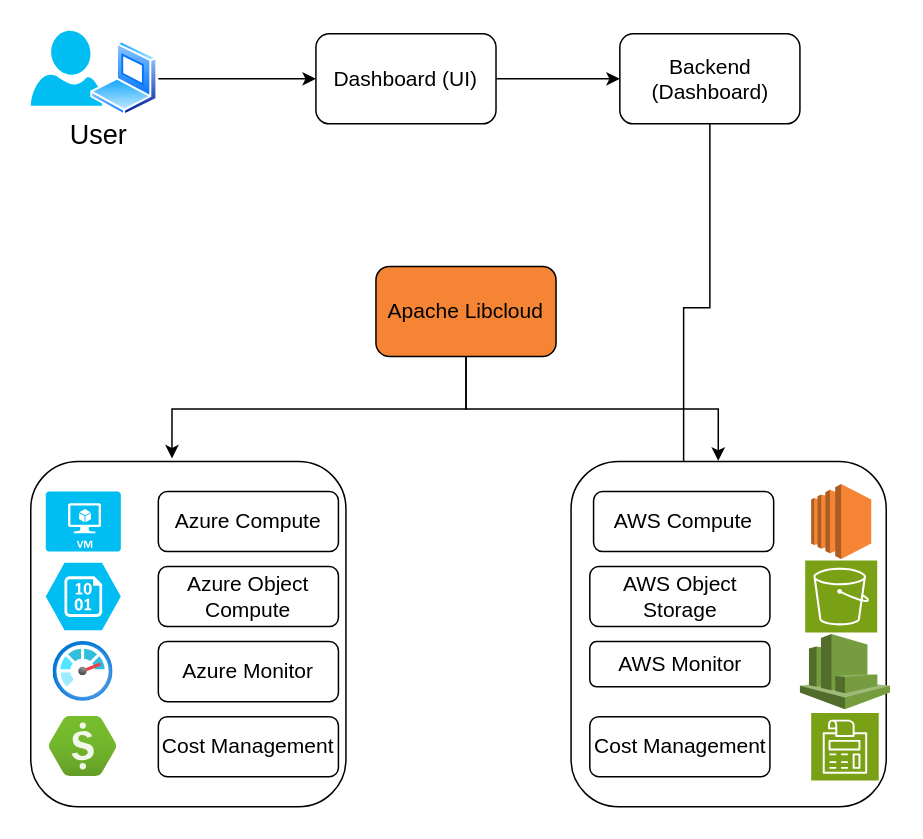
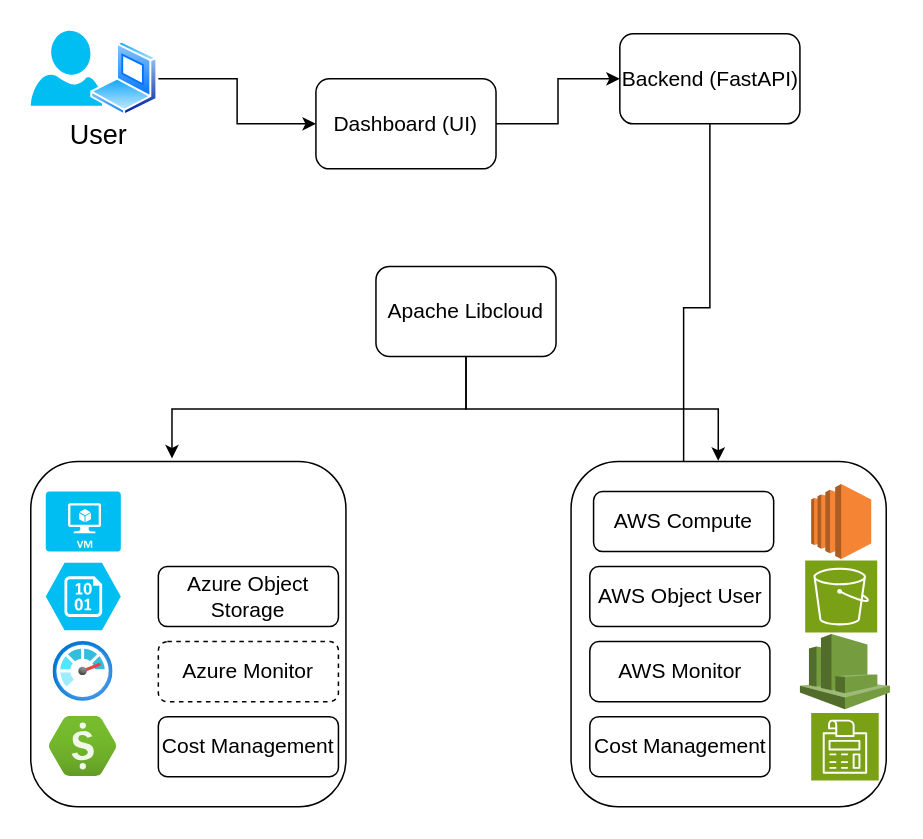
  <mxCell id="0" />
  <mxCell id="1" parent="0" />
  <mxCell id="2" value="" style="verticalLabelPosition=bottom;html=1;verticalAlign=top;align=center;strokeColor=none;fillColor=#00BEF2;shape=mxgraph.azure.user;" vertex="1" parent="1"><mxGeometry x="20" y="20" width="47.5" height="50" as="geometry" /></mxCell>
  <mxCell id="3" style="edgeStyle=orthogonalEdgeStyle;rounded=0;orthogonalLoop=1;jettySize=auto;html=1;exitX=1;exitY=0.5;exitDx=0;exitDy=0;entryX=0;entryY=0.5;entryDx=0;entryDy=0;" edge="1" parent="1" source="4" target="30"><mxGeometry relative="1" as="geometry" /></mxCell>
  <mxCell id="4" value="" style="image;aspect=fixed;perimeter=ellipsePerimeter;html=1;align=center;shadow=0;dashed=0;spacingTop=3;image=img/lib/active_directory/laptop_client.svg;" vertex="1" parent="1"><mxGeometry x="60" y="27" width="45" height="50" as="geometry" /></mxCell>
  <mxCell id="5" style="edgeStyle=orthogonalEdgeStyle;rounded=0;orthogonalLoop=1;jettySize=auto;html=1;exitX=0.5;exitY=1;exitDx=0;exitDy=0;" edge="1" parent="1" source="6" target="14"><mxGeometry relative="1" as="geometry" /></mxCell>
- <mxCell id="6" value="&lt;font style=&quot;font-size: 14px;&quot;&gt;Backend (Dashboard)&lt;/font&gt;" style="rounded=1;whiteSpace=wrap;html=1;" vertex="1" parent="1"><mxGeometry x="412.5" y="22" width="120" height="60" as="geometry" /></mxCell>
- <mxCell id="7" value="&lt;font style=&quot;font-size: 14px;&quot;&gt;Apache Libcloud&lt;/font&gt;" style="rounded=1;whiteSpace=wrap;html=1;fillColor=#f58534;" vertex="1" parent="1"><mxGeometry x="250" y="177" width="120" height="60" as="geometry" /></mxCell>
+ <mxCell id="6" value="&lt;font style=&quot;font-size: 14px;&quot;&gt;Backend (FastAPI)&lt;/font&gt;" style="rounded=1;whiteSpace=wrap;html=1;" vertex="1" parent="1"><mxGeometry x="412.5" y="22" width="120" height="60" as="geometry" /></mxCell>
+ <mxCell id="7" value="&lt;font style=&quot;font-size: 14px;&quot;&gt;Apache Libcloud&lt;/font&gt;" style="rounded=1;whiteSpace=wrap;html=1;" vertex="1" parent="1"><mxGeometry x="250" y="177" width="120" height="60" as="geometry" /></mxCell>
  <mxCell id="8" value="" style="rounded=1;whiteSpace=wrap;html=1;" vertex="1" parent="1"><mxGeometry x="20" y="307" width="210" height="230" as="geometry" /></mxCell>
- <mxCell id="9" value="&lt;font style=&quot;font-size: 14px;&quot;&gt;Azure Compute&lt;/font&gt;" style="rounded=1;whiteSpace=wrap;html=1;" vertex="1" parent="1"><mxGeometry x="105" y="327" width="120" height="40" as="geometry" /></mxCell>
- <mxCell id="10" value="&lt;font style=&quot;font-size: 14px;&quot;&gt;Azure Object Compute&lt;/font&gt;" style="rounded=1;whiteSpace=wrap;html=1;" vertex="1" parent="1"><mxGeometry x="105" y="377" width="120" height="40" as="geometry" /></mxCell>
- <mxCell id="11" value="&lt;font style=&quot;font-size: 14px;&quot;&gt;Azure Monitor&lt;/font&gt;" style="rounded=1;whiteSpace=wrap;html=1;" vertex="1" parent="1"><mxGeometry x="105" y="427" width="120" height="40" as="geometry" /></mxCell>
+ <mxCell id="10" value="&lt;font style=&quot;font-size: 14px;&quot;&gt;Azure Object Storage&lt;/font&gt;" style="rounded=1;whiteSpace=wrap;html=1;" vertex="1" parent="1"><mxGeometry x="105" y="377" width="120" height="40" as="geometry" /></mxCell>
+ <mxCell id="11" value="&lt;font style=&quot;font-size: 14px;&quot;&gt;Azure Monitor&lt;/font&gt;" style="rounded=1;whiteSpace=wrap;html=1;dashed=1;" vertex="1" parent="1"><mxGeometry x="105" y="427" width="120" height="40" as="geometry" /></mxCell>
  <mxCell id="12" value="&lt;span style=&quot;font-size: 14px;&quot;&gt;Cost Management&lt;/span&gt;" style="rounded=1;whiteSpace=wrap;html=1;" vertex="1" parent="1"><mxGeometry x="105" y="477" width="120" height="40" as="geometry" /></mxCell>
  <mxCell id="13" value="" style="rounded=1;whiteSpace=wrap;html=1;" vertex="1" parent="1"><mxGeometry x="380" y="307" width="210" height="230" as="geometry" /></mxCell>
  <mxCell id="14" value="&lt;font style=&quot;font-size: 14px;&quot;&gt;AWS Compute&lt;/font&gt;" style="rounded=1;whiteSpace=wrap;html=1;" vertex="1" parent="1"><mxGeometry x="395" y="327" width="120" height="40" as="geometry" /></mxCell>
- <mxCell id="15" value="&lt;font style=&quot;font-size: 14px;&quot;&gt;AWS Object Storage&lt;/font&gt;" style="rounded=1;whiteSpace=wrap;html=1;" vertex="1" parent="1"><mxGeometry x="392.5" y="377" width="120" height="40" as="geometry" /></mxCell>
- <mxCell id="16" value="&lt;font style=&quot;font-size: 14px;&quot;&gt;AWS Monitor&lt;/font&gt;" style="rounded=1;whiteSpace=wrap;html=1;" vertex="1" parent="1"><mxGeometry x="392.5" y="427" width="120" height="30" as="geometry" /></mxCell>
+ <mxCell id="15" value="&lt;font style=&quot;font-size: 14px;&quot;&gt;AWS Object User&lt;/font&gt;" style="rounded=1;whiteSpace=wrap;html=1;" vertex="1" parent="1"><mxGeometry x="392.5" y="377" width="120" height="40" as="geometry" /></mxCell>
+ <mxCell id="16" value="&lt;font style=&quot;font-size: 14px;&quot;&gt;AWS Monitor&lt;/font&gt;" style="rounded=1;whiteSpace=wrap;html=1;" vertex="1" parent="1"><mxGeometry x="392.5" y="427" width="120" height="40" as="geometry" /></mxCell>
  <mxCell id="17" value="&lt;span style=&quot;font-size: 14px;&quot;&gt;Cost Management&lt;/span&gt;" style="rounded=1;whiteSpace=wrap;html=1;" vertex="1" parent="1"><mxGeometry x="392.5" y="477" width="120" height="40" as="geometry" /></mxCell>
  <mxCell id="18" value="" style="verticalLabelPosition=bottom;html=1;verticalAlign=top;align=center;strokeColor=none;fillColor=#00BEF2;shape=mxgraph.azure.virtual_machine;" vertex="1" parent="1"><mxGeometry x="30" y="327" width="50" height="40" as="geometry" /></mxCell>
  <mxCell id="19" value="" style="verticalLabelPosition=bottom;html=1;verticalAlign=top;align=center;strokeColor=none;fillColor=#00BEF2;shape=mxgraph.azure.storage_blob;" vertex="1" parent="1"><mxGeometry x="30" y="374.5" width="50" height="45" as="geometry" /></mxCell>
  <mxCell id="20" value="" style="image;aspect=fixed;html=1;points=[];align=center;fontSize=12;image=img/lib/azure2/management_governance/Monitor.svg;" vertex="1" parent="1"><mxGeometry x="35" y="427" width="40" height="40" as="geometry" /></mxCell>
  <mxCell id="21" value="" style="image;aspect=fixed;html=1;points=[];align=center;fontSize=12;image=img/lib/azure2/general/Cost_Management.svg;" vertex="1" parent="1"><mxGeometry x="32.66" y="477" width="44.67" height="40" as="geometry" /></mxCell>
  <mxCell id="22" value="" style="outlineConnect=0;dashed=0;verticalLabelPosition=bottom;verticalAlign=top;align=center;html=1;shape=mxgraph.aws3.ec2;fillColor=#F58534;gradientColor=none;" vertex="1" parent="1"><mxGeometry x="540" y="322" width="40" height="50" as="geometry" /></mxCell>
  <mxCell id="23" value="" style="sketch=0;points=[[0,0,0],[0.25,0,0],[0.5,0,0],[0.75,0,0],[1,0,0],[0,1,0],[0.25,1,0],[0.5,1,0],[0.75,1,0],[1,1,0],[0,0.25,0],[0,0.5,0],[0,0.75,0],[1,0.25,0],[1,0.5,0],[1,0.75,0]];outlineConnect=0;fontColor=#232F3E;fillColor=#7AA116;strokeColor=#ffffff;dashed=0;verticalLabelPosition=bottom;verticalAlign=top;align=center;html=1;fontSize=12;fontStyle=0;aspect=fixed;shape=mxgraph.aws4.resourceIcon;resIcon=mxgraph.aws4.s3;" vertex="1" parent="1"><mxGeometry x="536" y="373" width="48" height="48" as="geometry" /></mxCell>
  <mxCell id="24" value="" style="sketch=0;points=[[0,0,0],[0.25,0,0],[0.5,0,0],[0.75,0,0],[1,0,0],[0,1,0],[0.25,1,0],[0.5,1,0],[0.75,1,0],[1,1,0],[0,0.25,0],[0,0.5,0],[0,0.75,0],[1,0.25,0],[1,0.5,0],[1,0.75,0]];outlineConnect=0;fontColor=#232F3E;fillColor=#7AA116;strokeColor=#ffffff;dashed=0;verticalLabelPosition=bottom;verticalAlign=top;align=center;html=1;fontSize=12;fontStyle=0;aspect=fixed;shape=mxgraph.aws4.resourceIcon;resIcon=mxgraph.aws4.cost_management;" vertex="1" parent="1"><mxGeometry x="540" y="474.5" width="45" height="45" as="geometry" /></mxCell>
  <mxCell id="25" value="" style="outlineConnect=0;dashed=0;verticalLabelPosition=bottom;verticalAlign=top;align=center;html=1;shape=mxgraph.aws3.cloudwatch;fillColor=#759C3E;gradientColor=none;" vertex="1" parent="1"><mxGeometry x="532.5" y="422" width="60" height="50" as="geometry" /></mxCell>
  <mxCell id="26" style="edgeStyle=orthogonalEdgeStyle;rounded=0;orthogonalLoop=1;jettySize=auto;html=1;exitX=0.5;exitY=1;exitDx=0;exitDy=0;entryX=0.467;entryY=-0.002;entryDx=0;entryDy=0;entryPerimeter=0;" edge="1" parent="1" source="7" target="13"><mxGeometry relative="1" as="geometry" /></mxCell>
  <mxCell id="27" style="edgeStyle=orthogonalEdgeStyle;rounded=0;orthogonalLoop=1;jettySize=auto;html=1;exitX=0.5;exitY=1;exitDx=0;exitDy=0;entryX=0.448;entryY=-0.009;entryDx=0;entryDy=0;entryPerimeter=0;" edge="1" parent="1" source="7" target="8"><mxGeometry relative="1" as="geometry" /></mxCell>
  <mxCell id="28" value="&lt;font style=&quot;font-size: 18px;&quot;&gt;User&lt;/font&gt;" style="text;html=1;align=center;verticalAlign=middle;resizable=0;points=[];autosize=1;strokeColor=none;fillColor=none;" vertex="1" parent="1"><mxGeometry x="35" y="70" width="60" height="40" as="geometry" /></mxCell>
  <mxCell id="29" style="edgeStyle=orthogonalEdgeStyle;rounded=0;orthogonalLoop=1;jettySize=auto;html=1;exitX=1;exitY=0.5;exitDx=0;exitDy=0;entryX=0;entryY=0.5;entryDx=0;entryDy=0;" edge="1" parent="1" source="30" target="6"><mxGeometry relative="1" as="geometry" /></mxCell>
- <mxCell id="30" value="&lt;font style=&quot;font-size: 14px;&quot;&gt;Dashboard (UI)&lt;/font&gt;" style="rounded=1;whiteSpace=wrap;html=1;" vertex="1" parent="1"><mxGeometry x="210" y="22" width="120" height="60" as="geometry" /></mxCell>
+ <mxCell id="30" value="&lt;font style=&quot;font-size: 14px;&quot;&gt;Dashboard (UI)&lt;/font&gt;" style="rounded=1;whiteSpace=wrap;html=1;" vertex="1" parent="1"><mxGeometry x="210" y="52" width="120" height="60" as="geometry" /></mxCell>
